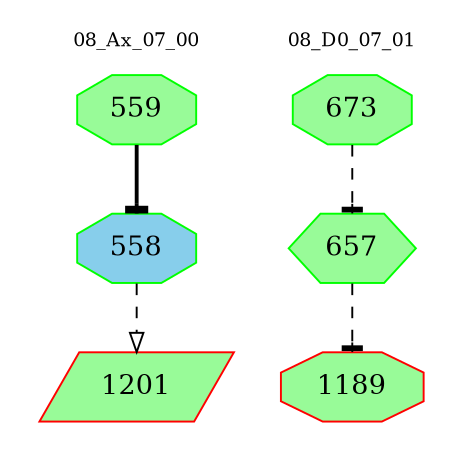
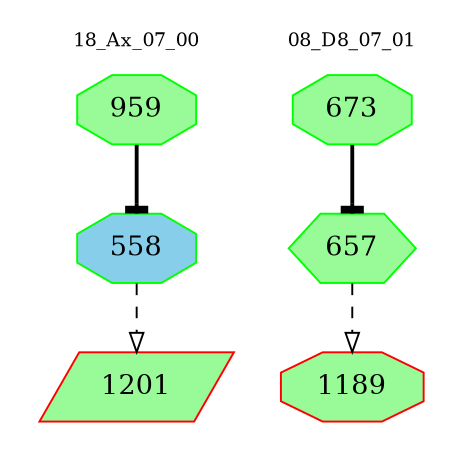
  digraph {
    node [color=green fillcolor=palegreen shape=octagon style=filled]
    edge [arrowhead=tee color=black style=bold]
-   n1 [label=559]
+   n1 [label=959]
    n2 [fillcolor=skyblue label=558]
    n3 [color=red label=1201 shape=parallelogram]
    n4 [label=673]
    n5 [label=657 shape=hexagon]
    n6 [color=red label=1189]
    subgraph cluster_1 {
      color=white
      fontsize=10
-     label="08_Ax_07_00"
+     label="18_Ax_07_00"
      n1
      n2
      n3
    }
    subgraph cluster_2 {
      color=white
      fontsize=10
-     label="08_D0_07_01"
+     label="08_D8_07_01"
      n4
      n5
      n6
    }
    n1 -> n2
    n2 -> n3 [arrowhead=onormal style=dashed]
-   n4 -> n5 [style=dashed]
-   n5 -> n6 [style=dashed]
+   n4 -> n5
+   n5 -> n6 [arrowhead=onormal style=dashed]
  }
